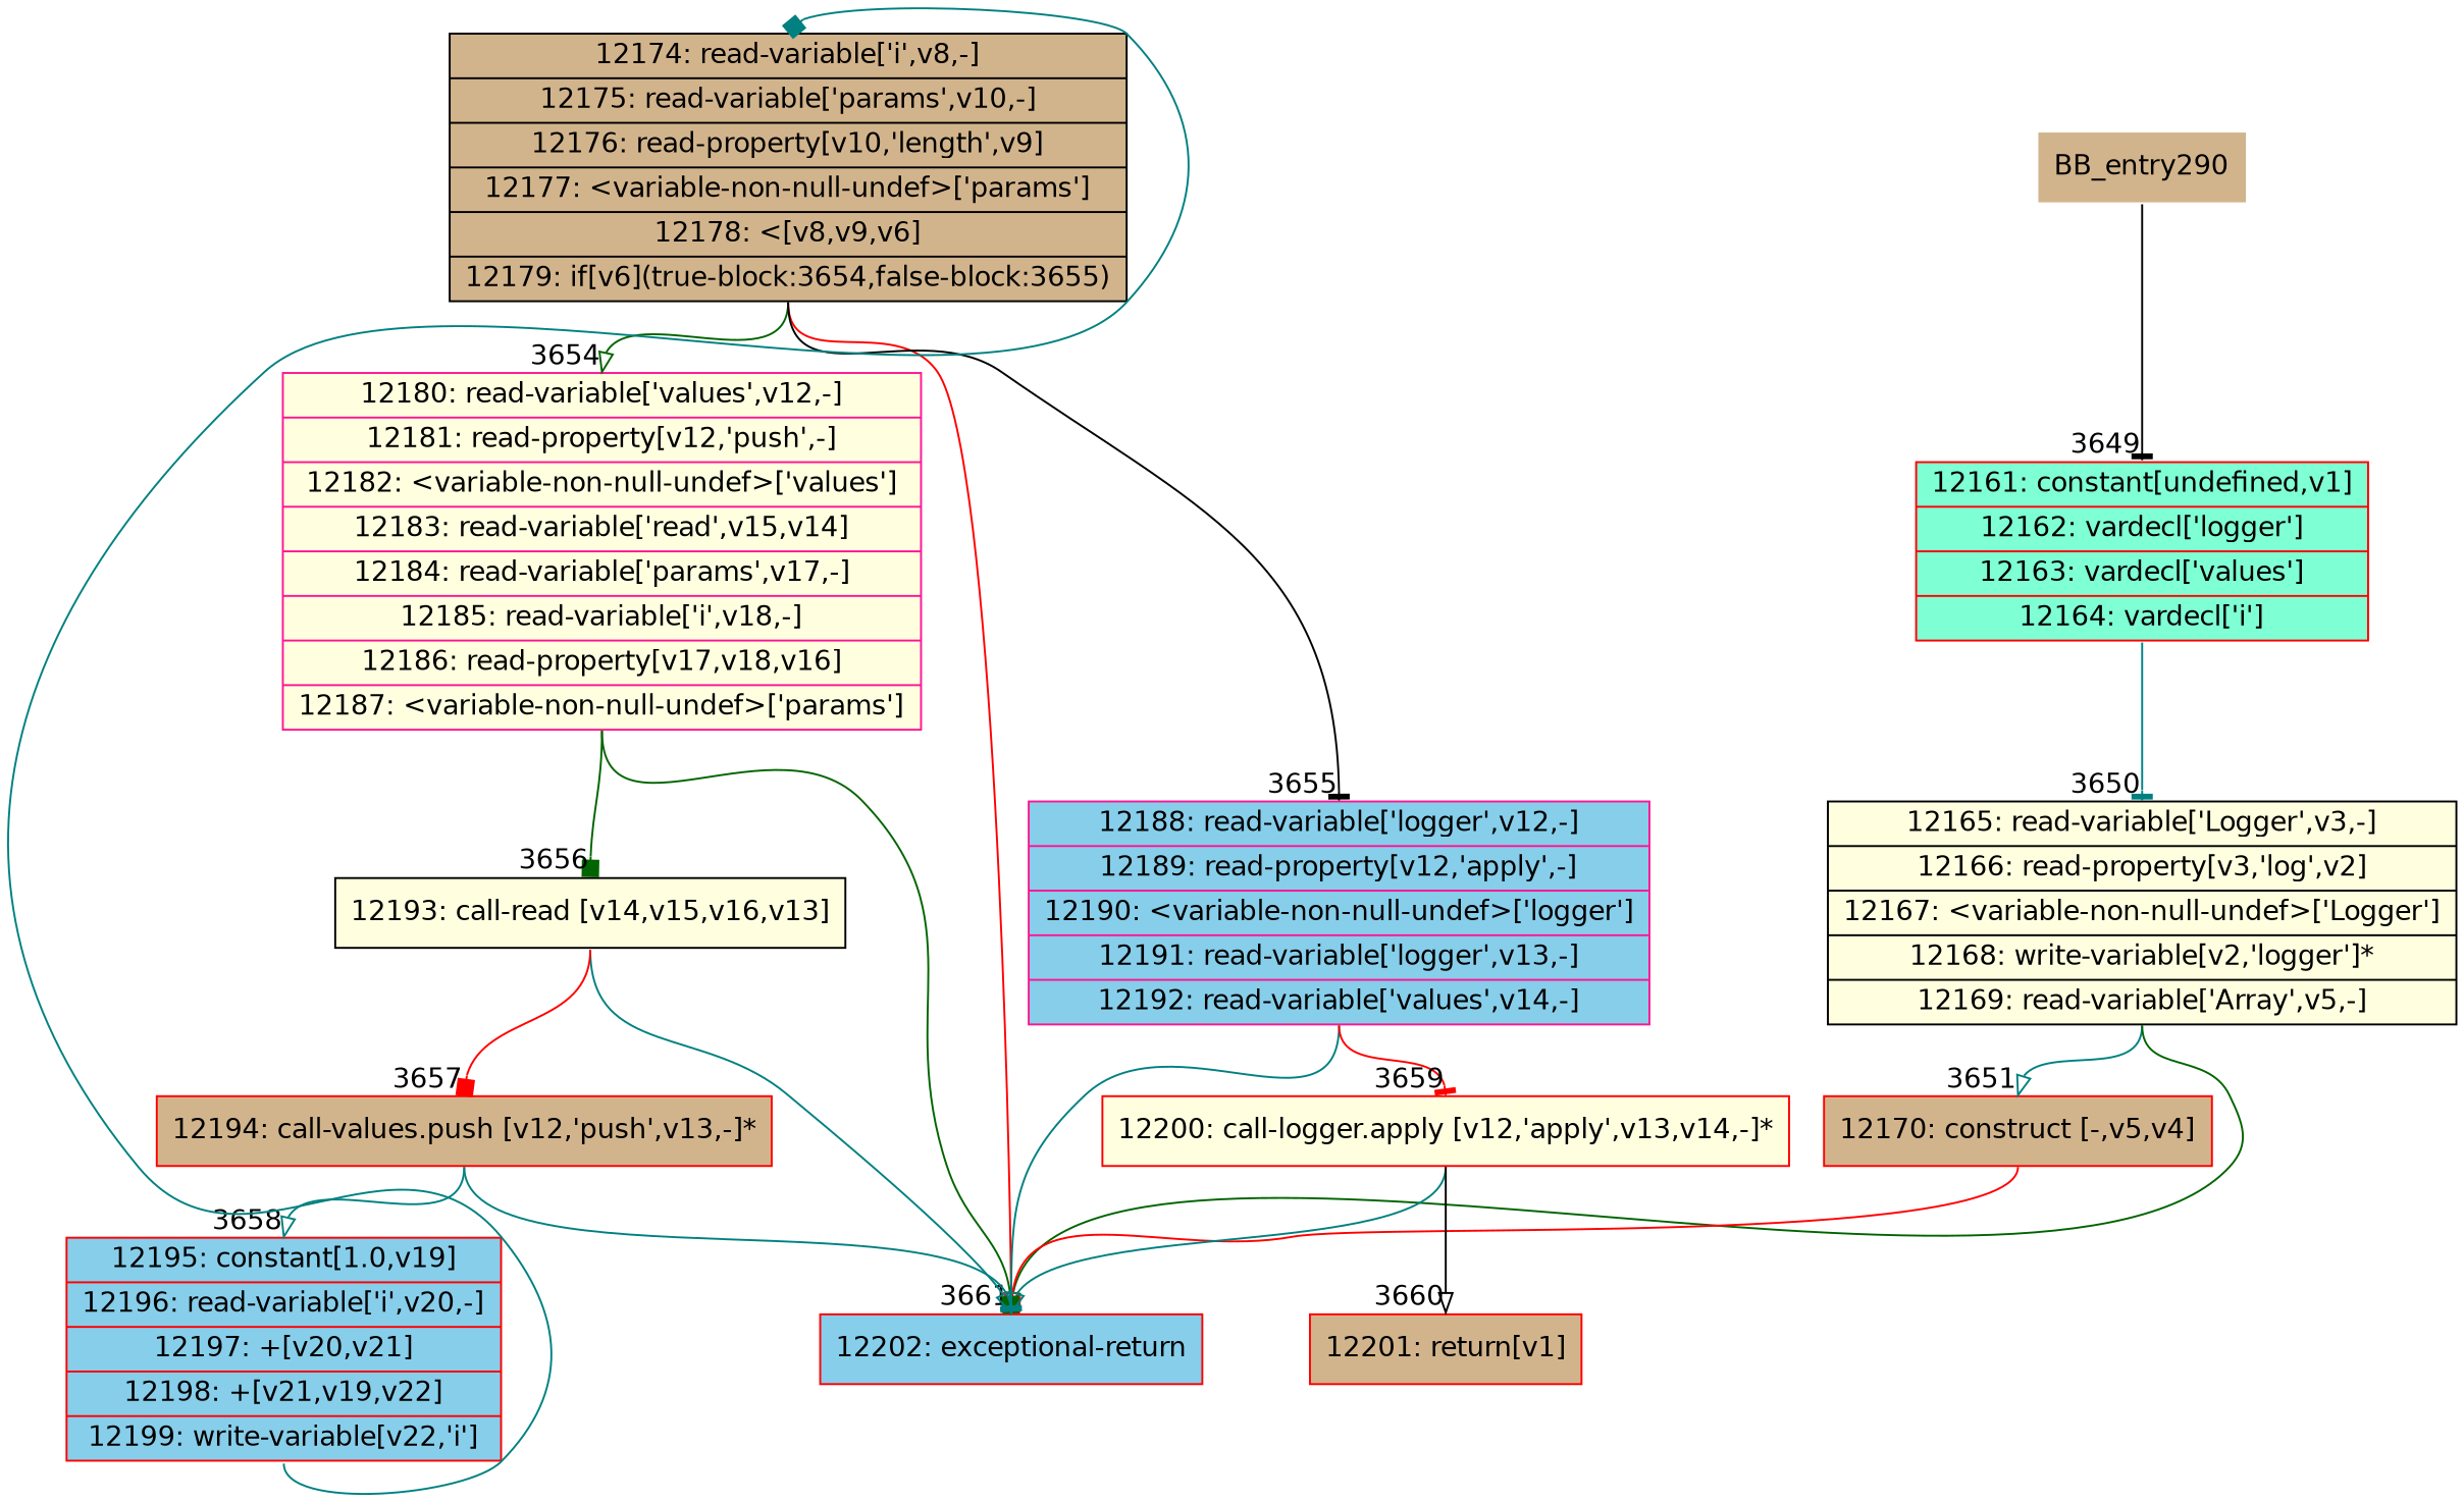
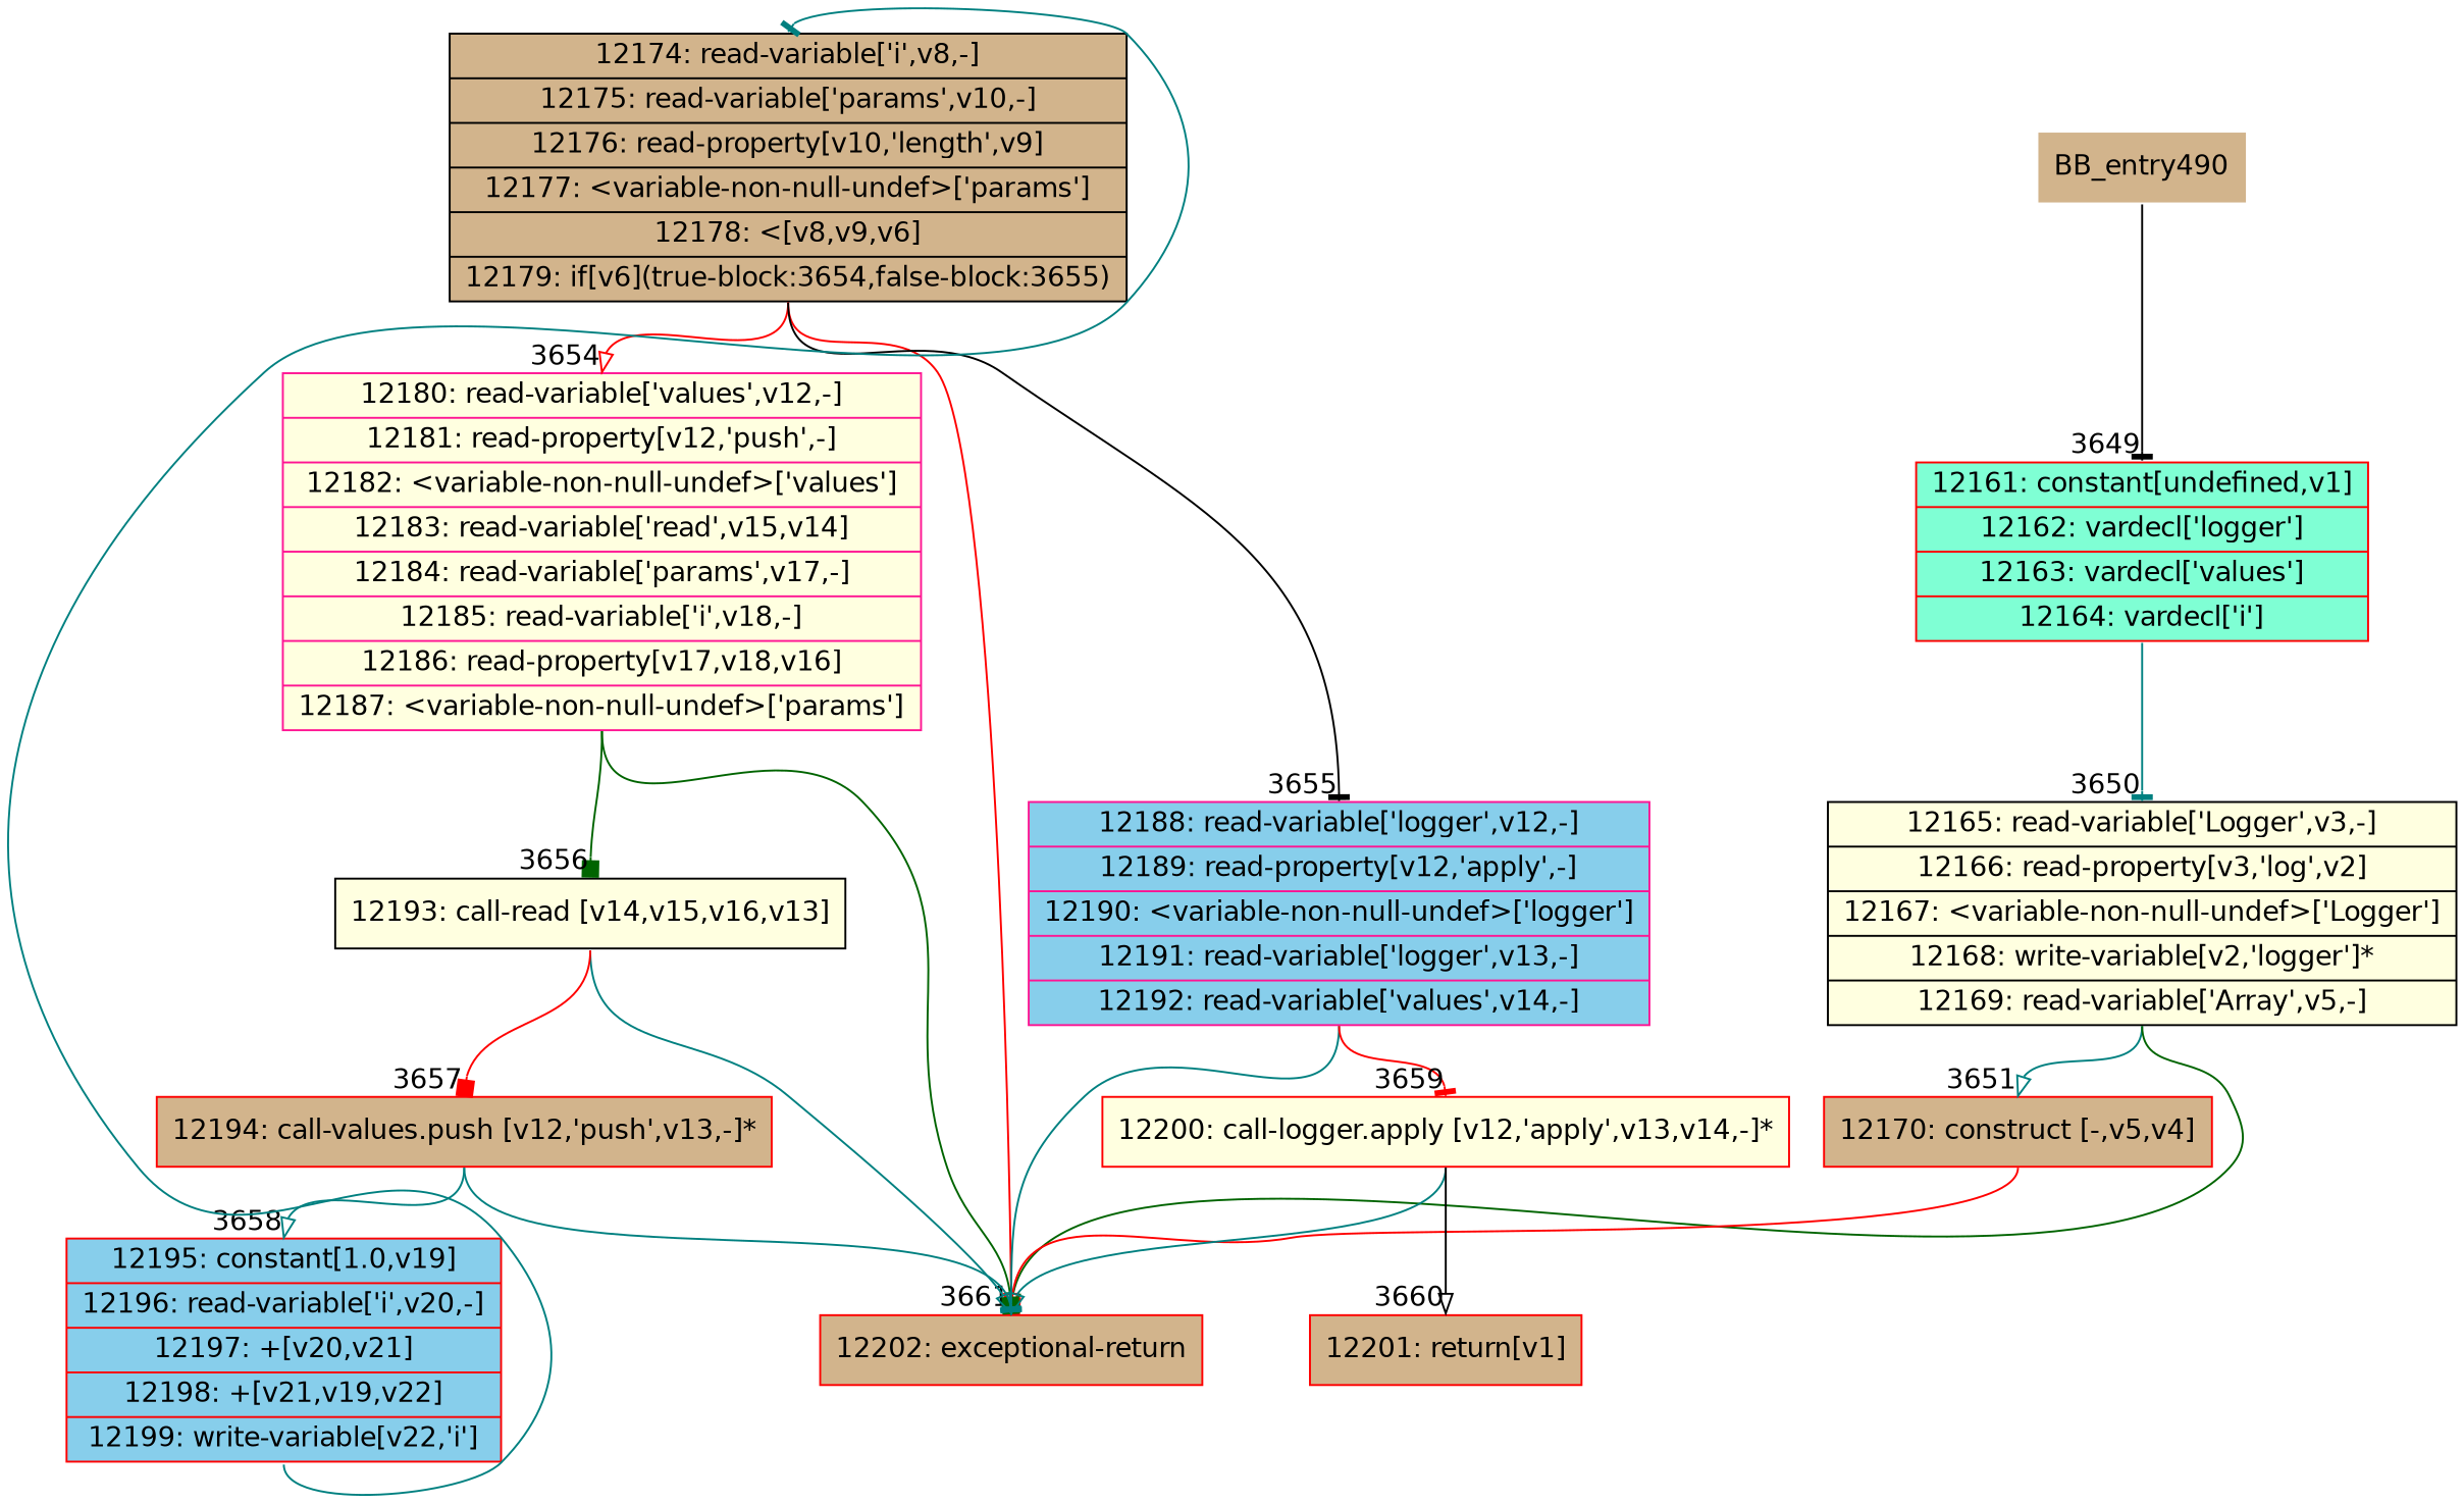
  digraph {
    fontname="DejaVu Sans"
    rankdir=TD
    node [color=red fillcolor=tan fontname="DejaVu Sans" shape=record style=filled]
    edge [arrowhead=onormal color=teal fontname="DejaVu Sans" headport=n tailport=s]
-   BB_entry290 [shape=none]
+   BB_entry290 [shape=none label=BB_entry490]
    n2 [fillcolor=aquamarine label="{12161: constant[undefined,v1]|12162: vardecl['logger']|12163: vardecl['values']|12164: vardecl['i']}"]
    n3 [color=black fillcolor=lightyellow label="{12165: read-variable['Logger',v3,-]|12166: read-property[v3,'log',v2]|12167: \<variable-non-null-undef\>['Logger']|12168: write-variable[v2,'logger']*|12169: read-variable['Array',v5,-]}"]
    n4 [label="{12170: construct [-,v5,v4]}"]
-   n5 [fillcolor=skyblue label="{12202: exceptional-return}"]
+   n5 [label="{12202: exceptional-return}"]
    n6 [color=black label="{12174: read-variable['i',v8,-]|12175: read-variable['params',v10,-]|12176: read-property[v10,'length',v9]|12177: \<variable-non-null-undef\>['params']|12178: \<[v8,v9,v6]|12179: if[v6](true-block:3654,false-block:3655)}"]
    n7 [color=deeppink fillcolor=lightyellow label="{12180: read-variable['values',v12,-]|12181: read-property[v12,'push',-]|12182: \<variable-non-null-undef\>['values']|12183: read-variable['read',v15,v14]|12184: read-variable['params',v17,-]|12185: read-variable['i',v18,-]|12186: read-property[v17,v18,v16]|12187: \<variable-non-null-undef\>['params']}"]
    n8 [color=deeppink fillcolor=skyblue label="{12188: read-variable['logger',v12,-]|12189: read-property[v12,'apply',-]|12190: \<variable-non-null-undef\>['logger']|12191: read-variable['logger',v13,-]|12192: read-variable['values',v14,-]}"]
    n9 [color=black fillcolor=lightyellow label="{12193: call-read [v14,v15,v16,v13]}"]
    n10 [fillcolor=lightyellow label="{12200: call-logger.apply [v12,'apply',v13,v14,-]*}"]
    n11 [label="{12194: call-values.push [v12,'push',v13,-]*}"]
    n12 [label="{12201: return[v1]}"]
    n13 [fillcolor=skyblue label="{12195: constant[1.0,v19]|12196: read-variable['i',v20,-]|12197: +[v20,v21]|12198: +[v21,v19,v22]|12199: write-variable[v22,'i']}"]
    BB_entry290 -> n2 [arrowhead=tee color=black headlabel="    3649"]
    n2 -> n3 [arrowhead=tee headlabel="      3650"]
    n3 -> n4 [headlabel="      3651"]
    n3 -> n5 [color=darkgreen headlabel="      3661"]
    n4 -> n5 [arrowhead=box color=red]
    n6 -> n5 [color=red]
-   n6 -> n7 [color=darkgreen headlabel="      3654"]
+   n6 -> n7 [color=red headlabel="      3654"]
    n6 -> n8 [arrowhead=tee color=black headlabel="      3655"]
    n7 -> n5 [arrowhead=box color=darkgreen]
    n7 -> n9 [arrowhead=box color=darkgreen headlabel="      3656"]
    n8 -> n5 [arrowhead=tee]
    n8 -> n10 [arrowhead=tee color=red headlabel="      3659"]
    n9 -> n5
    n9 -> n11 [arrowhead=box color=red headlabel="      3657"]
    n10 -> n5
    n10 -> n12 [color=black headlabel="      3660"]
    n11 -> n5 [arrowhead=tee]
    n11 -> n13 [headlabel="      3658"]
-   n13 -> n6 [arrowhead=box]
+   n13 -> n6 [arrowhead=tee]
  }
